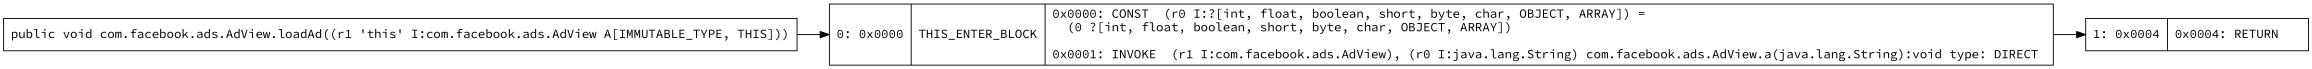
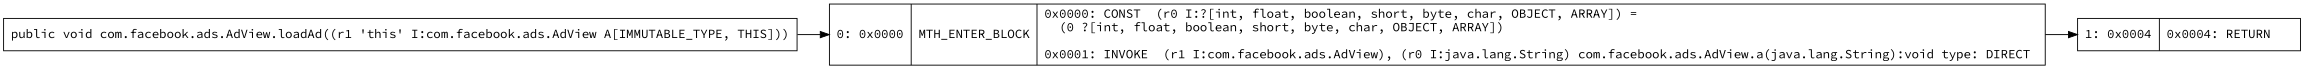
  digraph {
    rankdir=LR
    fontname="Source Code Pro"
    node [shape=record fontname="Source Code Pro"]
    edge [fontname="Source Code Pro"]
-   n1 [label="{0\:\ 0x0000|THIS_ENTER_BLOCK\l|0x0000: CONST  (r0 I:?[int, float, boolean, short, byte, char, OBJECT, ARRAY]) = \l  (0 ?[int, float, boolean, short, byte, char, OBJECT, ARRAY])\l \l0x0001: INVOKE  (r1 I:com.facebook.ads.AdView), (r0 I:java.lang.String) com.facebook.ads.AdView.a(java.lang.String):void type: DIRECT \l}"]
+   n1 [label="{0\:\ 0x0000|MTH_ENTER_BLOCK\l|0x0000: CONST  (r0 I:?[int, float, boolean, short, byte, char, OBJECT, ARRAY]) = \l  (0 ?[int, float, boolean, short, byte, char, OBJECT, ARRAY])\l \l0x0001: INVOKE  (r1 I:com.facebook.ads.AdView), (r0 I:java.lang.String) com.facebook.ads.AdView.a(java.lang.String):void type: DIRECT \l}"]
    n2 [label="{1\:\ 0x0004|0x0004: RETURN   \l}"]
    n3 [label="{public void com.facebook.ads.AdView.loadAd((r1 'this' I:com.facebook.ads.AdView A[IMMUTABLE_TYPE, THIS])) }"]
    n1 -> n2
    n3 -> n1
  }
